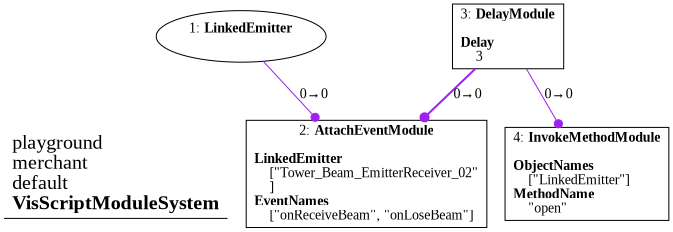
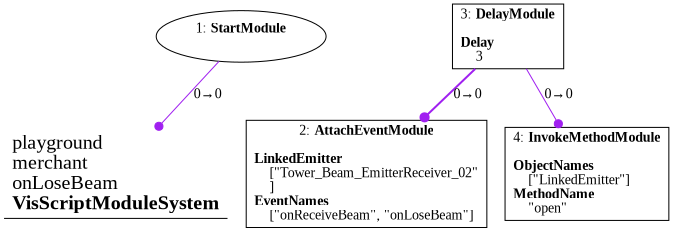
  digraph {
    fontname="Liberation Serif"
    splines=spline
    node [fontname="Liberation Serif" shape=box]
    edge [arrowhead=dot color=purple fontname="Liberation Serif" style=solid]
-   n1 [label=<1: <b>LinkedEmitter</b><br/><br/>> shape=oval]
+   n1 [label=<1: <b>StartModule</b><br/><br/>> shape=oval]
    n2 [label=<2: <b>AttachEventModule</b><br/><br/><b>LinkedEmitter</b><br align="left"/>    [&quot;Tower_Beam_EmitterReceiver_02&quot;<br align="left"/>    ]<br align="left"/><b>EventNames</b><br align="left"/>    [&quot;onReceiveBeam&quot;, &quot;onLoseBeam&quot;]<br align="left"/>>]
    n3 [label=<3: <b>DelayModule</b><br/><br/><b>Delay</b><br align="left"/>    3<br align="left"/>>]
    n4 [label=<4: <b>InvokeMethodModule</b><br/><br/><b>ObjectNames</b><br align="left"/>    [&quot;LinkedEmitter&quot;]<br align="left"/><b>MethodName</b><br align="left"/>    &quot;open&quot;<br align="left"/>>]
-   n5 [label=<<font point-size="20">playground<br align="left"/>merchant<br align="left"/>default<br align="left"/><b>VisScriptModuleSystem</b><br align="left"/></font>> shape=underline]
-   n1 -> n2 [label="0→0"]
+   n5 [label=<<font point-size="20">playground<br align="left"/>merchant<br align="left"/>onLoseBeam<br align="left"/><b>VisScriptModuleSystem</b><br align="left"/></font>> shape=underline]
+   n1 -> n5 [label="0→0"]
    n3 -> n2 [label="0→0" style=bold]
    n3 -> n4 [label="0→0"]
  }
